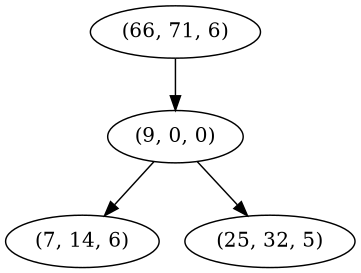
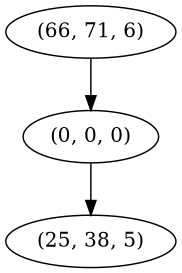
  digraph {
-   "(0, 0, 0)" [label="(9, 0, 0)"]
-   "(7, 14, 6)"
-   "(25, 32, 5)"
+   "(0, 0, 0)"
+   "(25, 32, 5)" [label="(25, 38, 5)"]
    "(66, 71, 6)"
-   "(0, 0, 0)" -> "(7, 14, 6)"
    "(0, 0, 0)" -> "(25, 32, 5)"
    "(66, 71, 6)" -> "(0, 0, 0)"
  }
